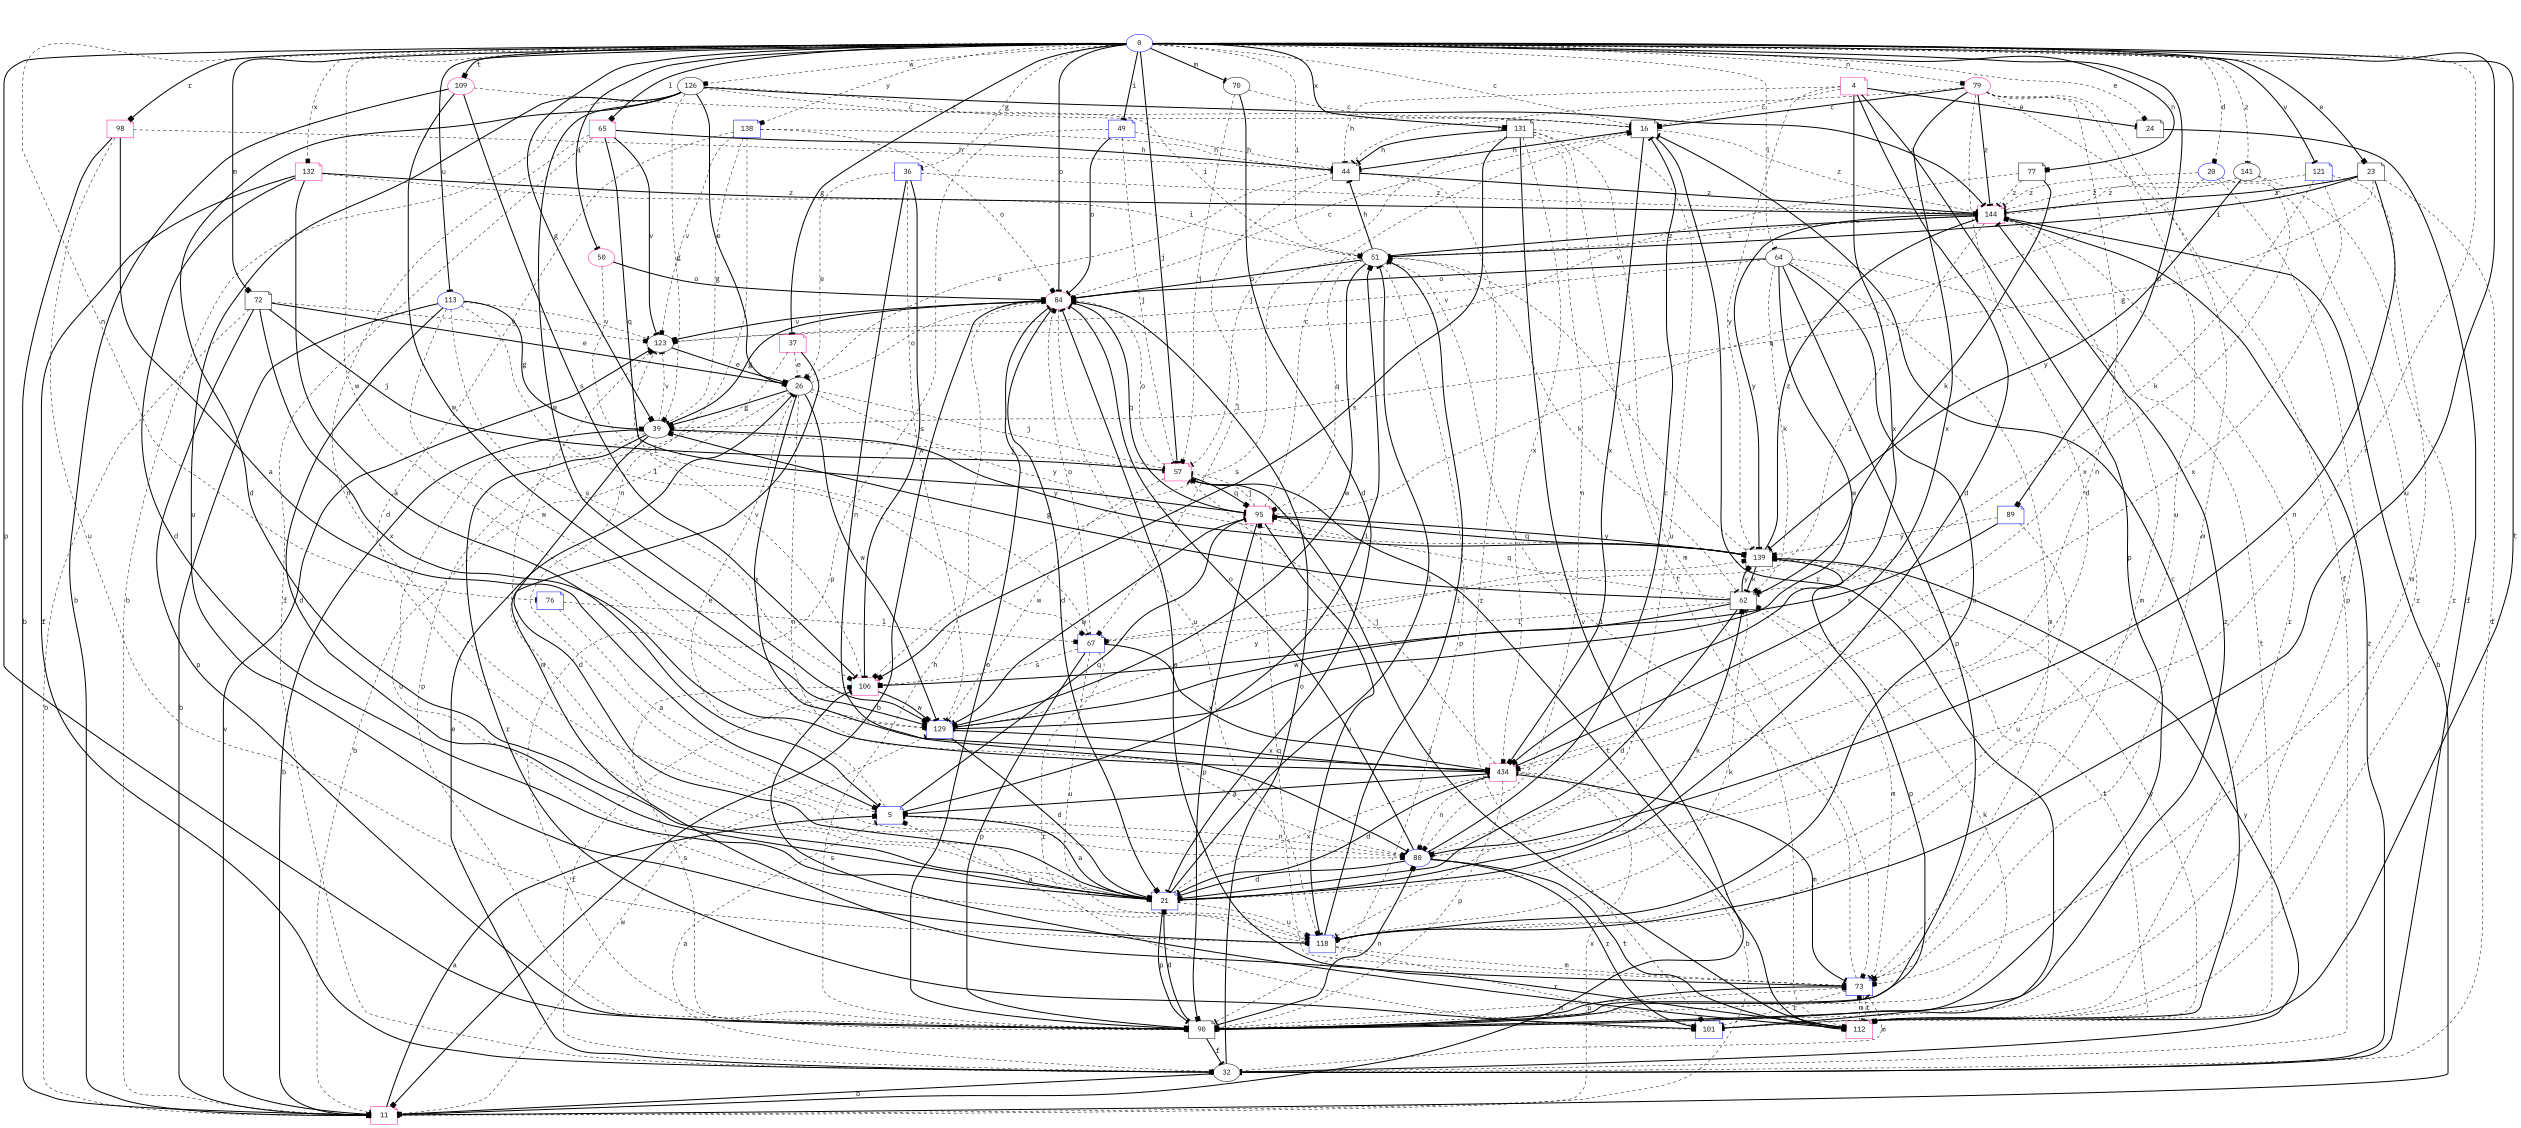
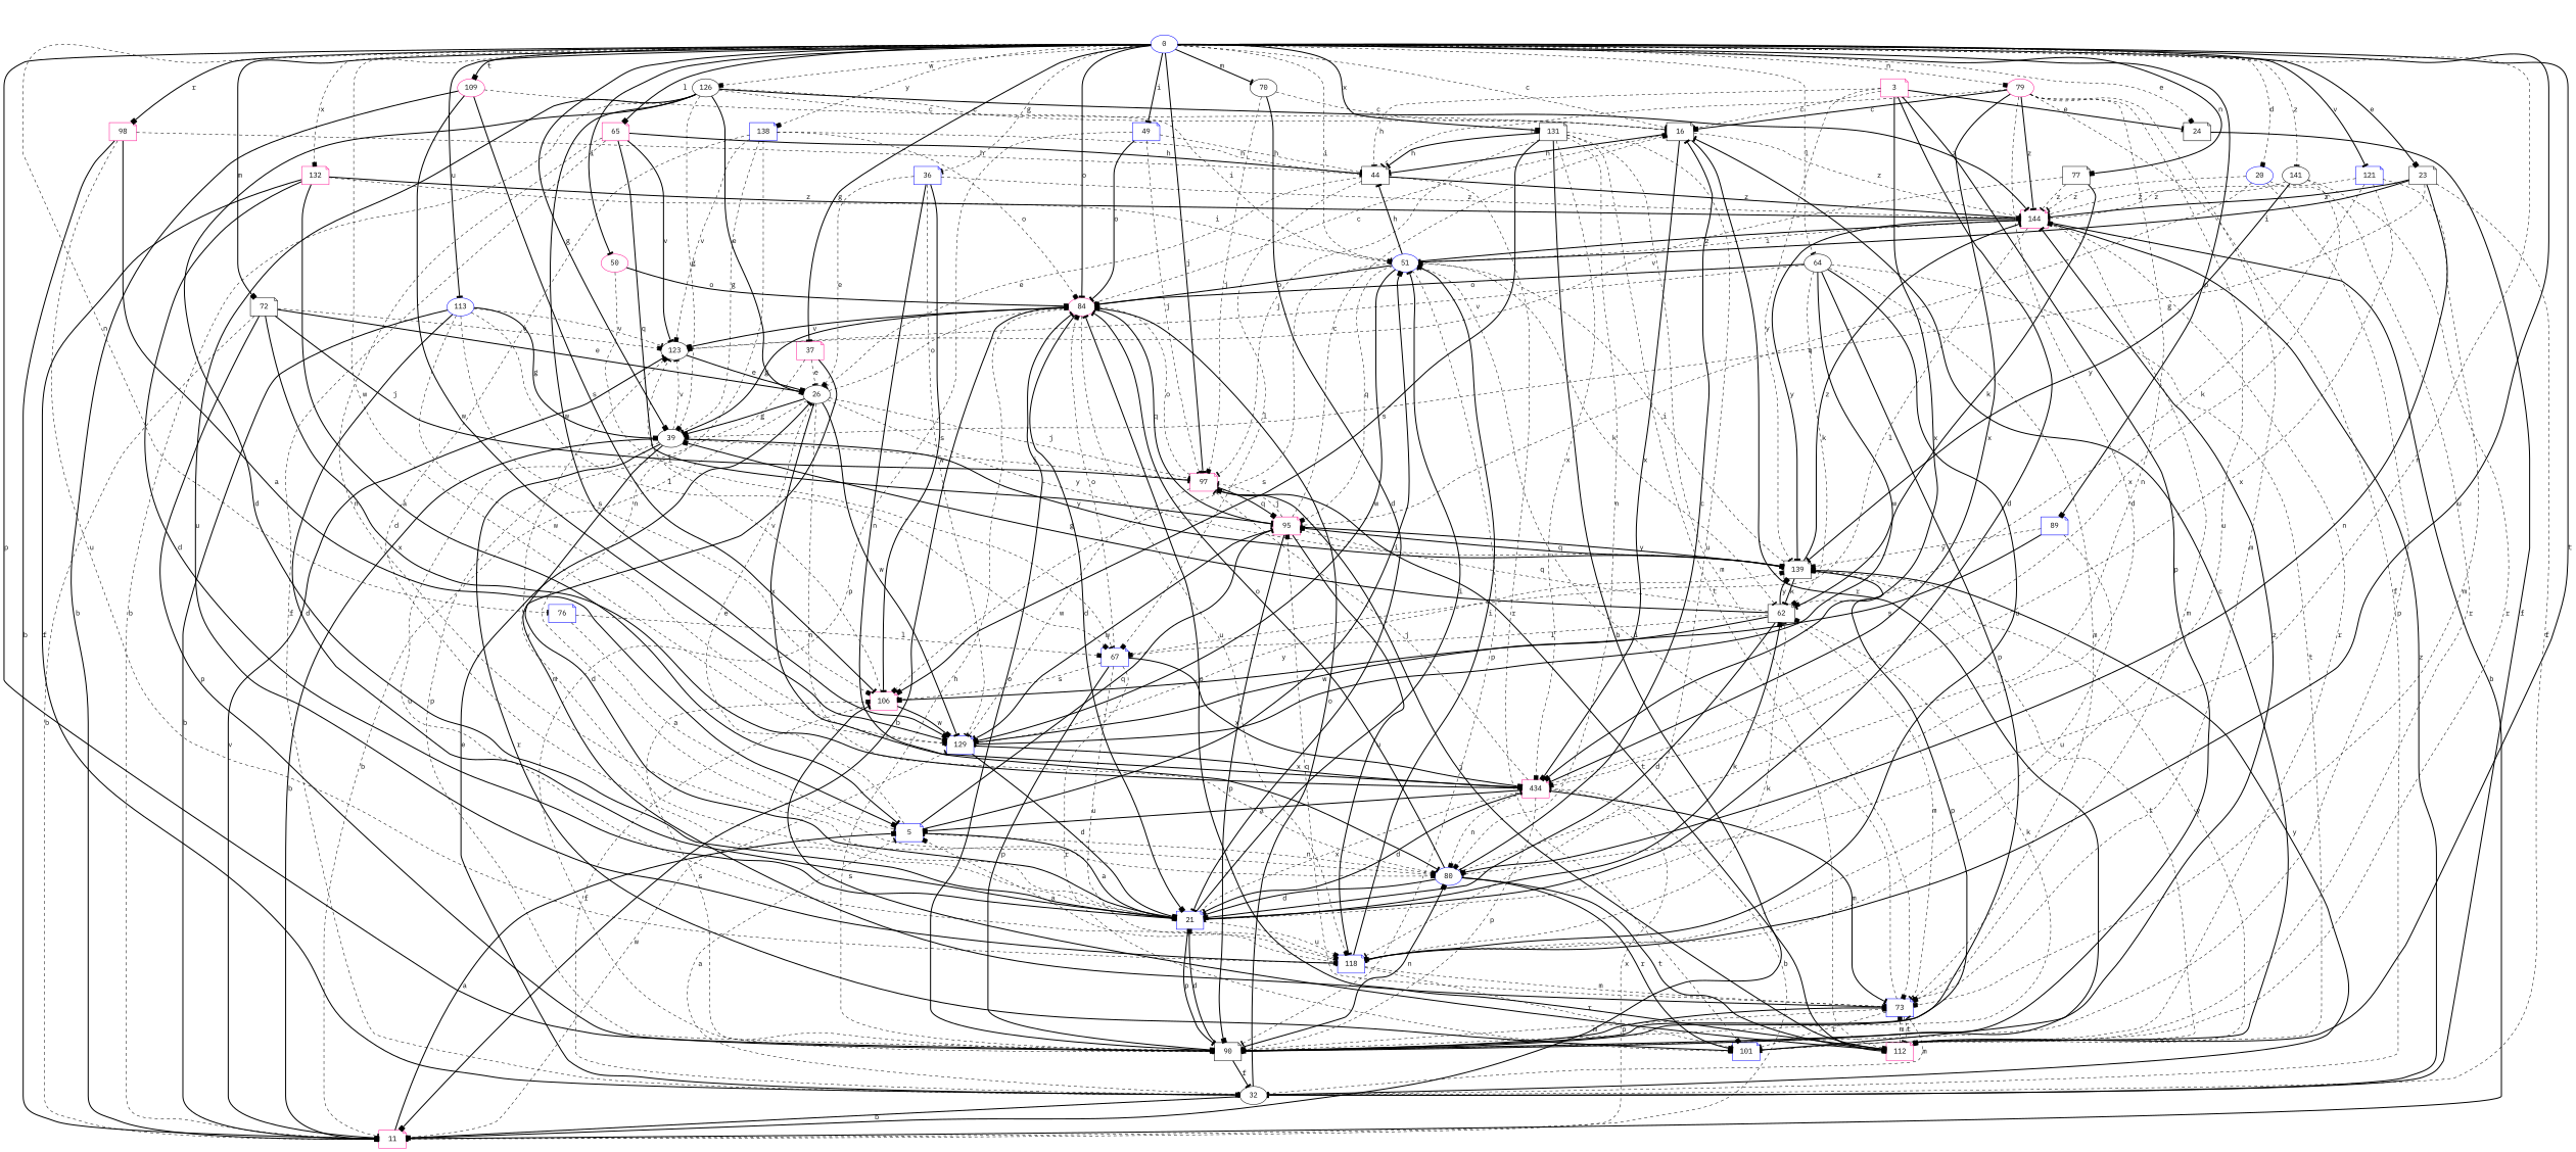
  strict digraph {
    fontname="IBM Plex Mono"
    node [color=black fontname="IBM Plex Mono" shape=note]
    edge [arrowhead=tee fontname="IBM Plex Mono" style=dashed]
    0 [color=blue shape=ellipse]
    16
    20 [color=blue shape=ellipse]
    23
    24
    36 [color=blue]
    37 [color=deeppink]
    39 [shape=ellipse]
    49 [color=blue]
    50 [color=deeppink shape=ellipse]
-   51 [shape=ellipse]
-   57 [color=deeppink]
+   51 [color=blue shape=ellipse]
+   57 [color=deeppink label=97]
    64 [shape=ellipse]
    65 [color=deeppink]
    70 [shape=ellipse]
    72
    76 [color=blue]
    77
    79 [color=deeppink shape=ellipse]
    80 [color=blue shape=ellipse]
    84 [color=deeppink shape=ellipse]
    89 [color=blue]
    90
    98 [color=deeppink]
    109 [color=deeppink shape=ellipse]
    112 [color=deeppink]
    113 [color=blue shape=ellipse]
    118 [color=blue]
    121 [color=blue]
    126 [shape=ellipse]
    129 [color=blue]
    131
    132 [color=deeppink]
    138 [color=blue]
    141 [shape=ellipse]
    44
    n37 [color=deeppink label=434]
    101 [color=blue]
    144 [color=deeppink]
    95 [color=deeppink]
    32 [shape=ellipse]
    26 [shape=ellipse]
    106 [color=deeppink]
    73 [color=blue]
    21 [color=blue]
    139
    11 [color=deeppink]
    123 [shape=ellipse]
    67 [color=blue]
    62
    5 [color=blue]
-   4 [color=deeppink]
+   4 [color=deeppink label=3]
    0 -> 16 [label=c]
    0 -> 20 [arrowhead=box label=d]
    0 -> 23 [arrowhead=box label=e style=bold]
    0 -> 24 [arrowhead=box label=e]
    0 -> 36 [label=g]
    0 -> 37 [label=g style=bold]
    0 -> 39 [arrowhead=box label=g style=bold]
    0 -> 49 [label=i style=bold]
    0 -> 50 [label=i style=bold]
    0 -> 51 [arrowhead=box label=i]
    0 -> 57 [label=j style=bold]
    0 -> 64 [label=l]
    0 -> 65 [arrowhead=box label=l style=bold]
    0 -> 70 [label=m style=bold]
    0 -> 72 [arrowhead=box label=m style=bold]
    0 -> 76 [label=n]
    0 -> 77 [arrowhead=box label=n style=bold]
    0 -> 79 [arrowhead=box label=n]
    0 -> 80 [label=n]
    0 -> 84 [label=o style=bold]
    0 -> 89 [arrowhead=box label=p style=bold]
    0 -> 90 [label=p style=bold]
    0 -> 98 [arrowhead=box label=r style=bold]
    0 -> 109 [arrowhead=box label=t style=bold]
    0 -> 112 [arrowhead=box label=t style=bold]
    0 -> 113 [label=u style=bold]
    0 -> 118 [label=u style=bold]
    0 -> 121 [label=v style=bold]
    0 -> 126 [arrowhead=box label=w]
    0 -> 129 [label=w]
    0 -> 131 [arrowhead=box label=x style=bold]
    0 -> 132 [arrowhead=box label=x]
    0 -> 138 [arrowhead=box label=y]
    0 -> 141 [label=z]
    16 -> 44 [label=h style=bold]
    16 -> n37 [arrowhead=box label=x style=bold]
    16 -> 101 [label=r style=bold]
    16 -> 144 [label=z]
    20 -> 90 [label=p]
    20 -> 101 [label=r]
    20 -> 144 [label=z]
    20 -> 95 [label=q]
    23 -> 39 [arrowhead=box label=g]
    23 -> 51 [label=i style=bold]
    23 -> 80 [arrowhead=box label=n style=bold]
    23 -> 144 [label=z style=bold]
    23 -> 32 [label=f]
    24 -> 32 [label=f style=bold]
    36 -> 80 [label=n style=bold]
    36 -> 129 [label=w]
    36 -> 144 [label=z]
    36 -> 26 [arrowhead=box label=e]
    36 -> 106 [label=s style=bold]
    37 -> 90 [label=p]
    37 -> 26 [label=e]
    37 -> 73 [label=m style=bold]
    39 -> 57 [label=j]
    39 -> 118 [label=u]
    39 -> 101 [arrowhead=box label=r style=bold]
    39 -> 21 [label=d style=bold]
    39 -> 139 [arrowhead=box label=y style=bold]
    39 -> 11 [arrowhead=box label=b style=bold]
    39 -> 123 [label=v]
    49 -> 57 [label=j]
    49 -> 84 [label=o style=bold]
    49 -> 90 [arrowhead=box label=p]
    49 -> 44 [label=h]
    50 -> 84 [arrowhead=box label=o style=bold]
    50 -> 67 [label=l]
    51 -> 84 [label=o style=bold]
    51 -> 90 [label=p]
    51 -> 129 [arrowhead=box label=w style=bold]
    51 -> 44 [label=h style=bold]
    51 -> 144 [label=z style=bold]
    51 -> 95 [arrowhead=box label=q]
    51 -> 106 [arrowhead=box label=s]
    51 -> 62 [label=k]
    57 -> 84 [arrowhead=box label=o]
    57 -> 112 [arrowhead=box label=t style=bold]
    57 -> 129 [label=w]
    57 -> 95 [arrowhead=box label=q style=bold]
    64 -> 84 [arrowhead=box label=o style=bold]
    64 -> 90 [label=p style=bold]
    64 -> 112 [label=t]
    64 -> 118 [label=u style=bold]
    64 -> 129 [label=w style=bold]
    64 -> 73 [label=m]
    64 -> 123 [arrowhead=box label=v]
    64 -> 62 [arrowhead=box label=k]
    65 -> 80 [arrowhead=box label=n]
    65 -> 44 [label=h style=bold]
    65 -> 95 [label=q style=bold]
    65 -> 32 [label=f]
    65 -> 123 [label=v style=bold]
    70 -> 16 [label=c]
    70 -> 57 [arrowhead=box label=j]
    70 -> 21 [label=d style=bold]
    72 -> 57 [label=j style=bold]
    72 -> 90 [label=p style=bold]
    72 -> n37 [label=x style=bold]
    72 -> 26 [label=e style=bold]
    72 -> 11 [arrowhead=box label=b]
    72 -> 123 [arrowhead=box label=v]
    76 -> 67 [arrowhead=box label=l]
    76 -> 5 [label=a]
    77 -> 144 [label=z]
    77 -> 123 [label=v]
    77 -> 62 [label=k style=bold]
    79 -> 16 [arrowhead=box label=c style=bold]
    79 -> 80 [label=n]
    79 -> 118 [label=u]
    79 -> 44 [label=h]
    79 -> n37 [label=x style=bold]
    79 -> 144 [label=z style=bold]
    79 -> 32 [label=f]
    79 -> 73 [arrowhead=box label=m]
    79 -> 21 [label=d]
    80 -> 16 [label=c style=bold]
    80 -> 84 [label=o style=bold]
    80 -> 112 [arrowhead=box label=t style=bold]
    80 -> 101 [arrowhead=box label=r style=bold]
    80 -> 21 [label=d style=bold]
    84 -> 16 [arrowhead=box label=c]
    84 -> 39 [label=g style=bold]
    84 -> 90 [arrowhead=box label=h]
    84 -> 118 [arrowhead=box label=u]
    84 -> 95 [label=q style=bold]
    84 -> 21 [arrowhead=box label=d style=bold]
    84 -> 11 [arrowhead=box label=b style=bold]
    84 -> 123 [arrowhead=box label=v style=bold]
    89 -> 118 [arrowhead=box label=u]
    89 -> 106 [arrowhead=box label=s style=bold]
    89 -> 139 [arrowhead=box label=y]
    90 -> 80 [arrowhead=box label=n style=bold]
    90 -> 84 [label=o style=bold]
    90 -> 144 [label=z style=bold]
    90 -> 32 [label=f style=bold]
    90 -> 106 [arrowhead=box label=s]
    90 -> 73 [arrowhead=box label=m]
    90 -> 21 [arrowhead=box label=d style=bold]
    90 -> 62 [arrowhead=box label=k]
    98 -> 118 [arrowhead=box label=u]
    98 -> 44 [label=h]
    98 -> 11 [arrowhead=box label=b style=bold]
    98 -> 5 [arrowhead=box label=a style=bold]
    109 -> 16 [label=c]
    109 -> 129 [arrowhead=box label=w style=bold]
    109 -> 106 [label=s style=bold]
    109 -> 11 [label=b style=bold]
    112 -> 16 [label=c style=bold]
    112 -> 57 [arrowhead=box label=j style=bold]
    112 -> 84 [label=o style=bold]
    112 -> 106 [label=s style=bold]
    112 -> 73 [arrowhead=box label=m]
    112 -> 139 [arrowhead=box label=y]
    113 -> 39 [arrowhead=box label=g style=bold]
    113 -> 129 [arrowhead=box label=w]
    113 -> 106 [arrowhead=box label=s]
    113 -> 21 [label=d style=bold]
    113 -> 11 [arrowhead=box label=b style=bold]
    113 -> 123 [label=v]
    113 -> 67 [arrowhead=box label=l]
    118 -> 51 [label=i style=bold]
    118 -> 101 [label=r]
    118 -> 73 [arrowhead=box label=m]
    118 -> 62 [label=k]
    118 -> 5 [arrowhead=box label=a]
    121 -> n37 [arrowhead=box label=x]
    121 -> 144 [label=z]
    121 -> 73 [arrowhead=box label=m]
    121 -> 62 [arrowhead=box label=k]
    126 -> 16 [label=c]
    126 -> 39 [arrowhead=box label=g]
    126 -> 51 [arrowhead=box label=i]
    126 -> 118 [label=u style=bold]
    126 -> 129 [arrowhead=box label=w style=bold]
    126 -> 144 [label=z style=bold]
    126 -> 26 [arrowhead=box label=e style=bold]
    126 -> 21 [label=d style=bold]
    126 -> 11 [label=b]
    129 -> n37 [arrowhead=box label=x style=bold]
    129 -> 21 [arrowhead=box label=d style=bold]
    129 -> 139 [arrowhead=box label=y]
    131 -> 57 [label=j]
    131 -> 80 [arrowhead=box label=n]
    131 -> 112 [arrowhead=box label=t]
    131 -> 118 [label=u]
    131 -> 44 [label=h style=bold]
    131 -> n37 [arrowhead=box label=x]
    131 -> 106 [arrowhead=box label=s style=bold]
    131 -> 73 [arrowhead=box label=m]
-   131 -> 11 [label=v style=bold]
+   131 -> 11 [label=b style=bold]
    132 -> 51 [label=i]
    132 -> 144 [arrowhead=box label=z style=bold]
    132 -> 32 [arrowhead=box label=f style=bold]
    132 -> 21 [arrowhead=box label=d style=bold]
    132 -> 5 [label=a style=bold]
    138 -> 39 [label=g]
    138 -> 80 [label=n]
    138 -> 84 [arrowhead=box label=o]
    138 -> 44 [label=h]
    138 -> 21 [arrowhead=box label=d]
    138 -> 123 [arrowhead=box label=v]
    141 -> n37 [label=x]
    141 -> 101 [label=r]
    141 -> 144 [label=z]
    141 -> 139 [label=y style=bold]
    44 -> 101 [arrowhead=box label=r]
    44 -> 144 [label=z style=bold]
    44 -> 26 [label=e]
    44 -> 67 [arrowhead=box label=l]
    n37 -> 57 [label=j]
    n37 -> 80 [arrowhead=box label=n]
    n37 -> 90 [arrowhead=box label=p]
    n37 -> 73 [label=m style=bold]
    n37 -> 21 [label=d style=bold]
    n37 -> 11 [label=b]
    n37 -> 5 [arrowhead=box label=a style=bold]
    144 -> 51 [label=i]
    144 -> 101 [label=r]
    144 -> 73 [arrowhead=box label=m]
    144 -> 139 [label=y style=bold]
    144 -> 11 [label=b style=bold]
    144 -> 67 [label=l]
    95 -> 16 [arrowhead=box label=c]
    95 -> 57 [label=j]
    95 -> 90 [arrowhead=box label=p style=bold]
    95 -> 118 [label=u style=bold]
    95 -> 129 [label=w style=bold]
    95 -> 139 [label=y style=bold]
    32 -> 84 [arrowhead=box label=o style=bold]
    32 -> 144 [arrowhead=box label=z style=bold]
    32 -> 26 [label=e style=bold]
    32 -> 73 [label=m]
    32 -> 139 [arrowhead=box label=y style=bold]
    32 -> 11 [arrowhead=box label=b style=bold]
    32 -> 5 [label=a]
    26 -> 39 [arrowhead=box label=g style=bold]
    26 -> 57 [label=j]
    26 -> 80 [arrowhead=box label=n]
    26 -> 84 [arrowhead=box label=o]
    26 -> 129 [label=w style=bold]
    26 -> n37 [label=x style=bold]
    26 -> 139 [arrowhead=box label=y]
    26 -> 11 [label=b]
    106 -> 129 [arrowhead=box label=w style=bold]
    106 -> 32 [label=f]
    106 -> 123 [label=v]
    73 -> 51 [arrowhead=box label=i]
    73 -> 90 [label=p style=bold]
    73 -> 112 [label=t]
    73 -> 101 [label=r]
    73 -> 95 [arrowhead=box label=q]
    21 -> 51 [label=i style=bold]
    21 -> 90 [label=p style=bold]
    21 -> 118 [arrowhead=box label=u]
    21 -> n37 [label=x]
    21 -> 123 [arrowhead=box label=v]
    21 -> 62 [arrowhead=box label=k style=bold]
    21 -> 5 [label=a style=bold]
    139 -> 51 [arrowhead=box label=i]
    139 -> 90 [label=p style=bold]
    139 -> 112 [arrowhead=box label=t]
    139 -> 144 [label=z style=bold]
    139 -> 95 [arrowhead=box label=q style=bold]
    139 -> 62 [label=k style=bold]
    11 -> 129 [label=w]
    11 -> n37 [label=x]
    11 -> 123 [label=v style=bold]
    11 -> 5 [arrowhead=box label=a style=bold]
    123 -> 26 [arrowhead=box label=e style=bold]
    67 -> 84 [arrowhead=box label=o]
    67 -> 90 [arrowhead=box label=p style=bold]
    67 -> 118 [arrowhead=box label=u]
    67 -> n37 [arrowhead=box label=x style=bold]
    67 -> 101 [arrowhead=box label=r]
    67 -> 106 [label=s]
    62 -> 39 [arrowhead=box label=g style=bold]
    62 -> 129 [label=w style=bold]
    62 -> 95 [label=q]
    62 -> 73 [label=m]
    62 -> 21 [arrowhead=box label=d style=bold]
    62 -> 139 [arrowhead=box label=y style=bold]
    62 -> 67 [arrowhead=box label=l]
    5 -> 51 [arrowhead=box label=i style=bold]
    5 -> 80 [arrowhead=box label=n]
    5 -> 95 [label=q style=bold]
    5 -> 26 [label=e]
    4 -> 16 [label=c]
    4 -> 24 [label=e style=bold]
    4 -> 90 [arrowhead=box label=p style=bold]
    4 -> 44 [label=h]
    4 -> n37 [arrowhead=box label=x style=bold]
    4 -> 21 [label=d style=bold]
    4 -> 139 [label=y]
  }
